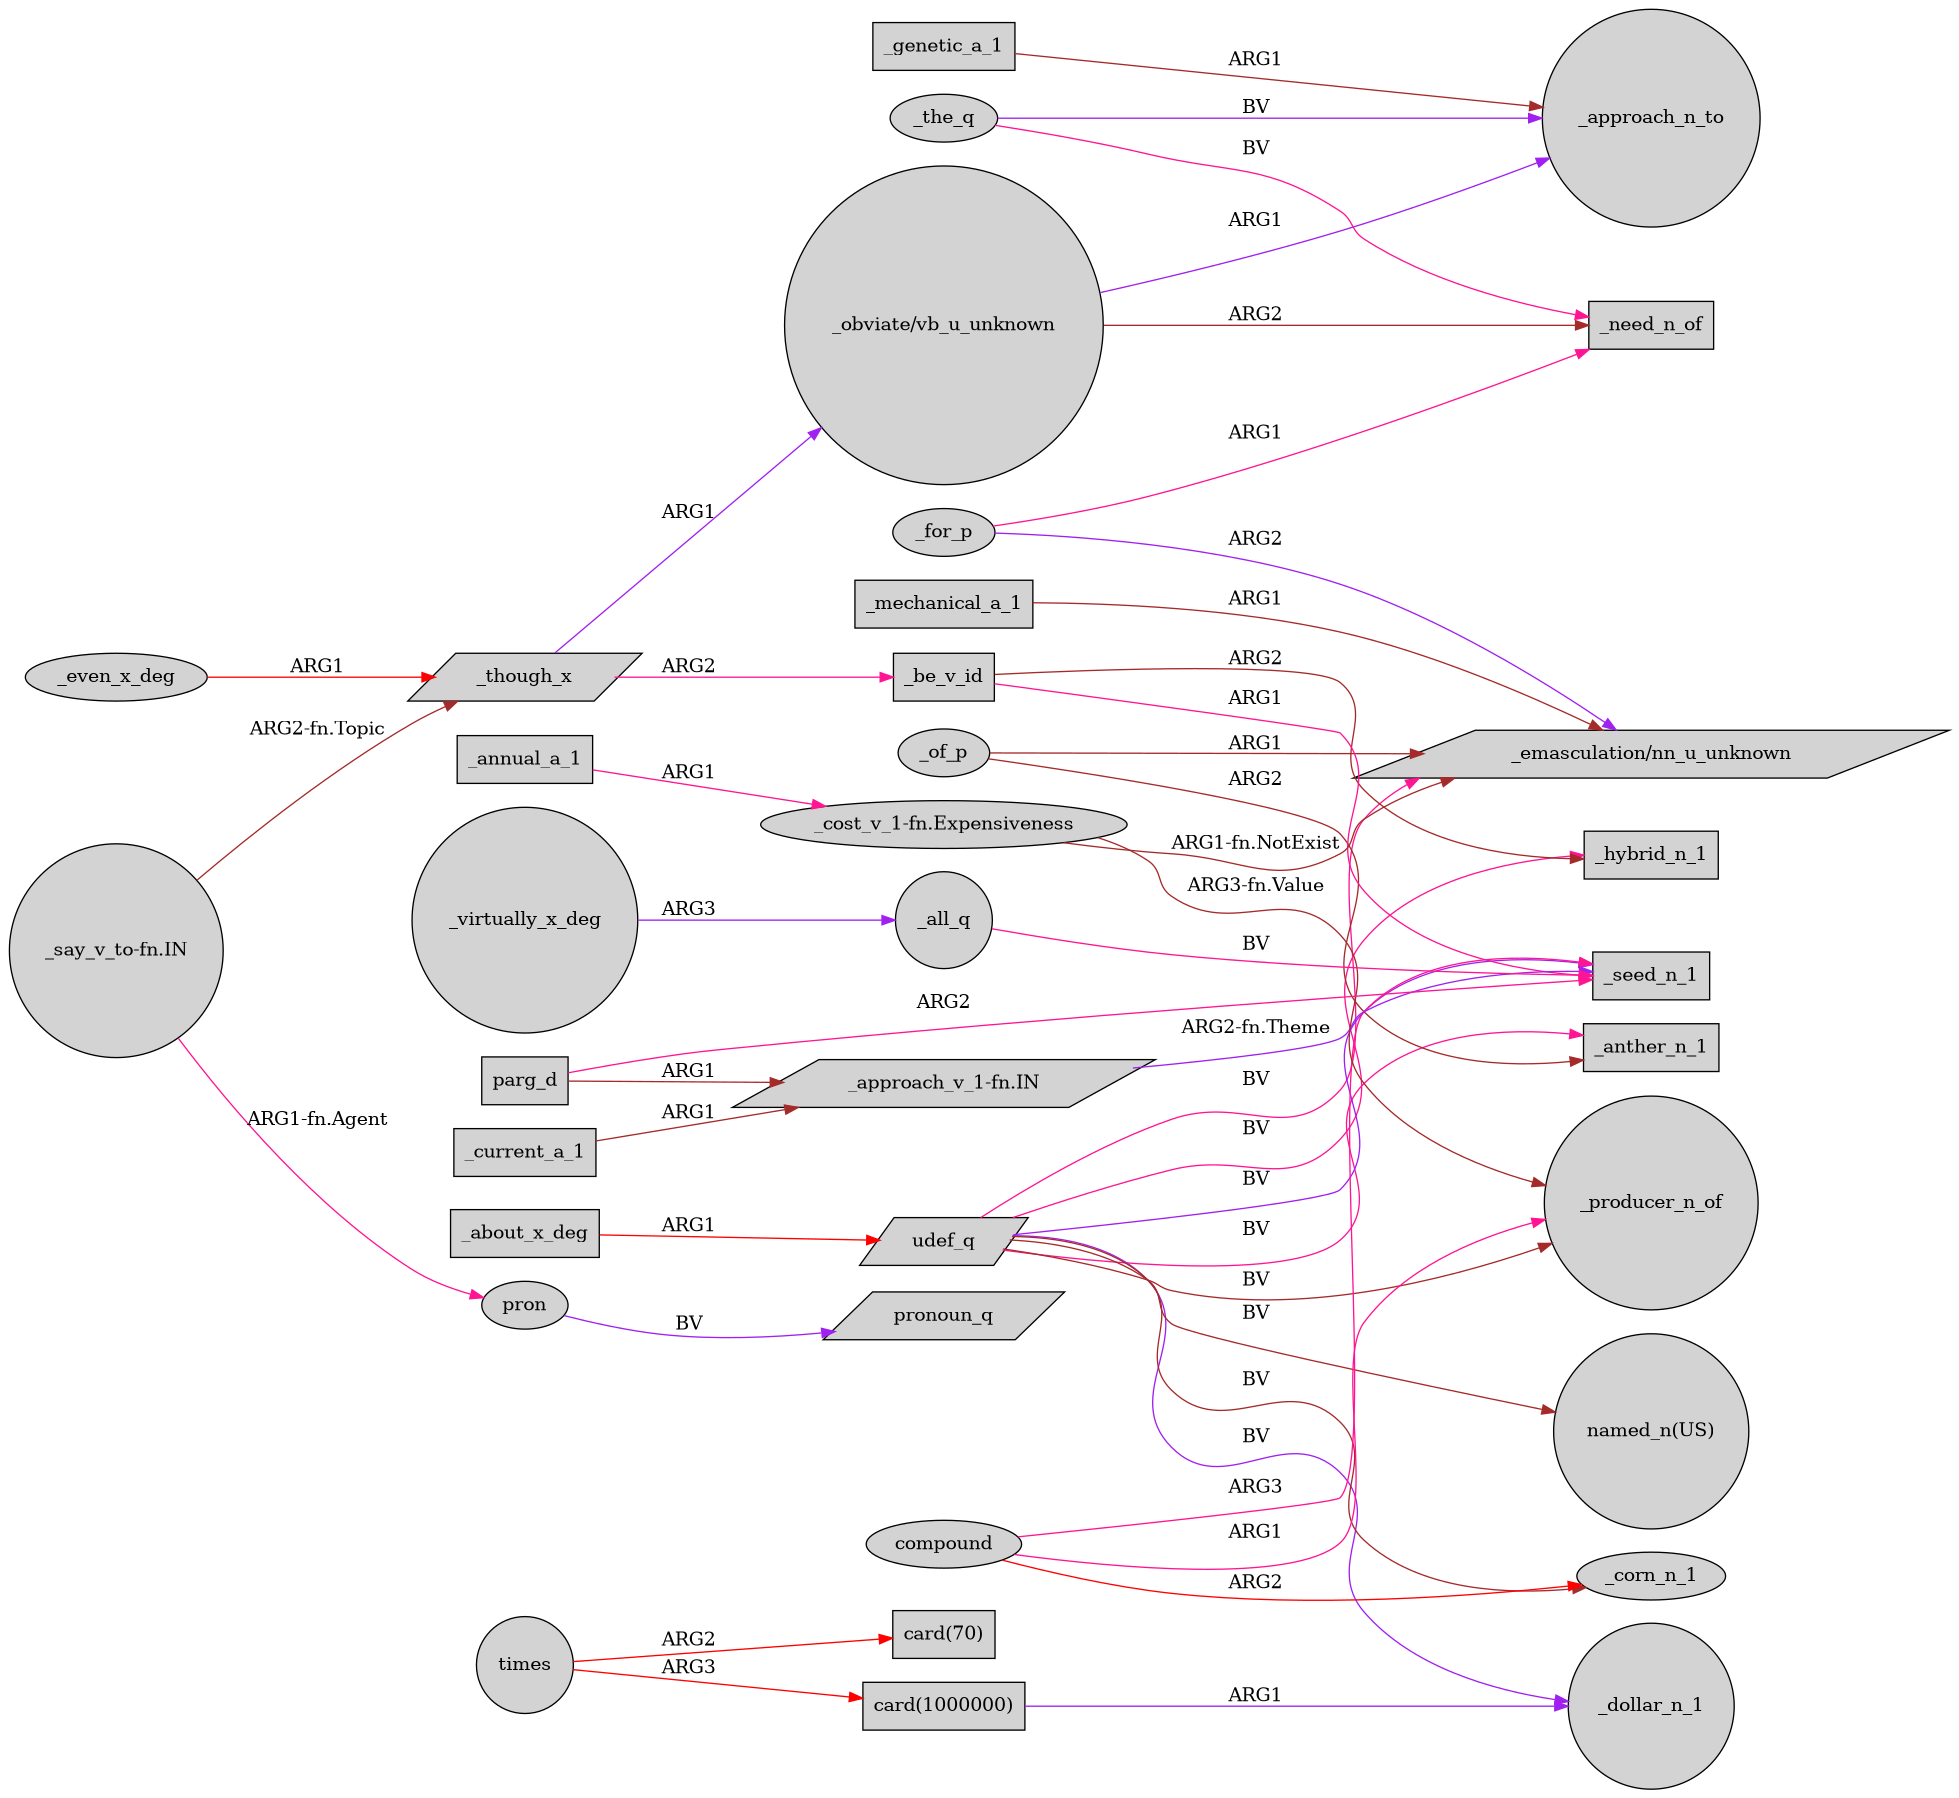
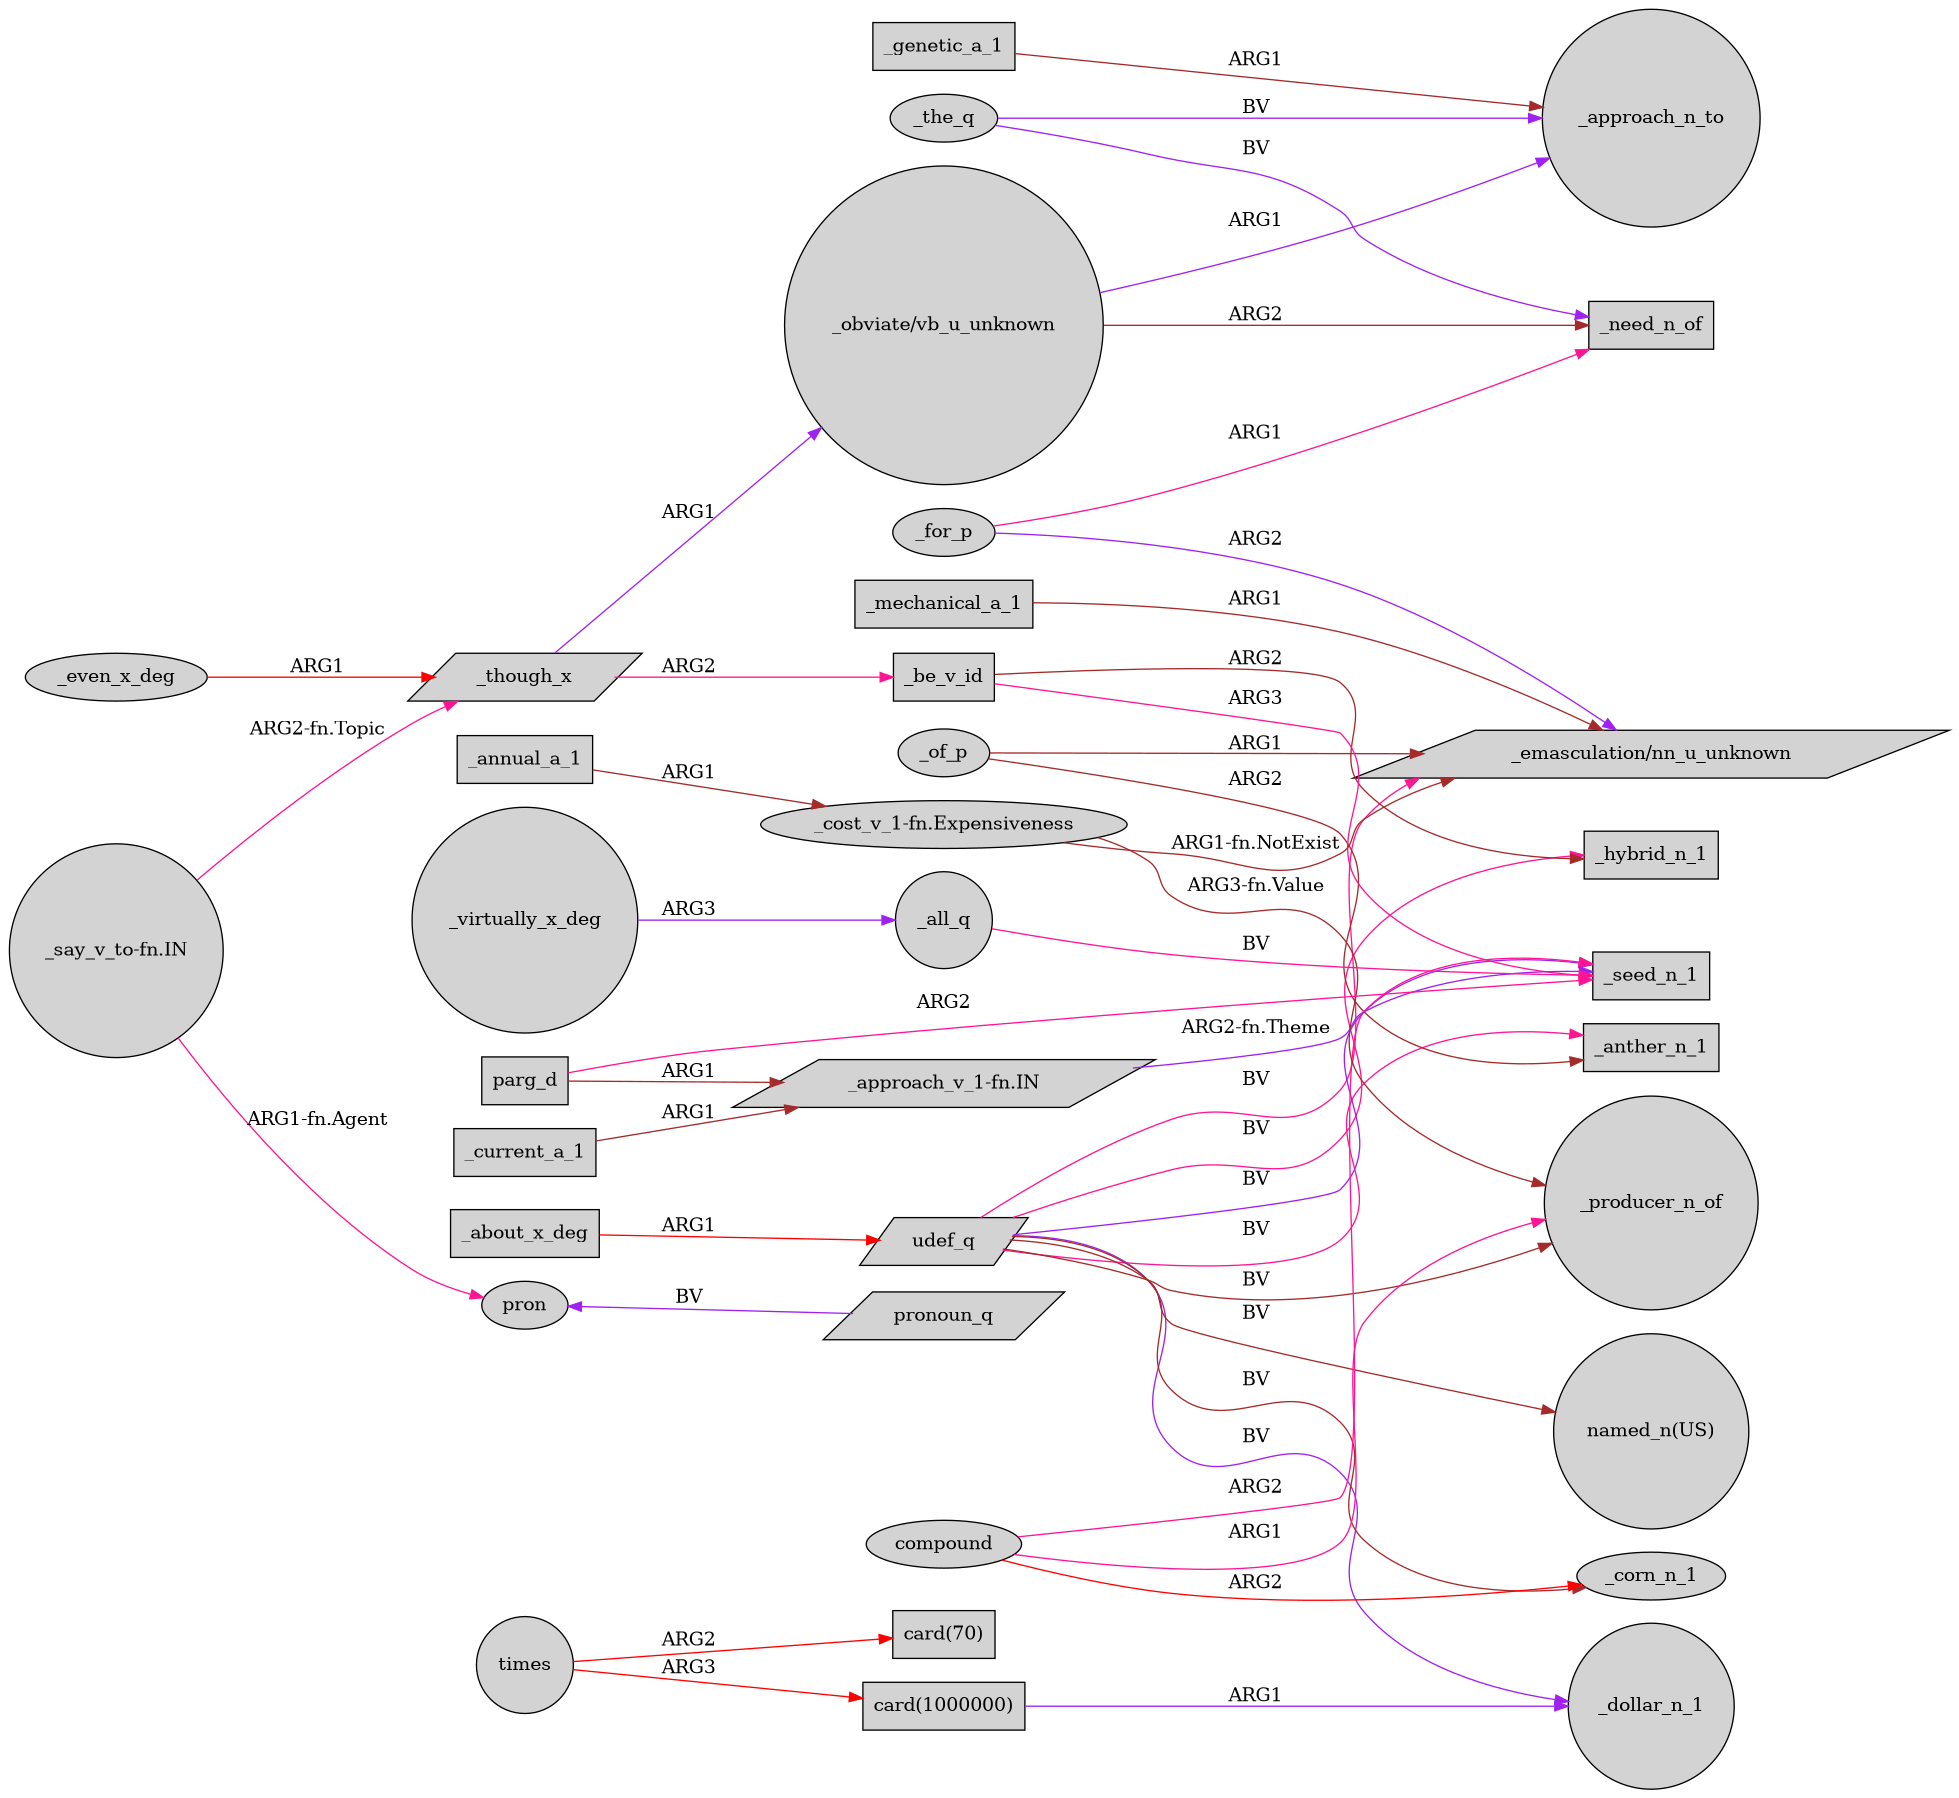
  digraph {
    rankdir=LR
    node [shape=box style=filled]
    edge [color=brown]
    udef_q [shape=parallelogram]
    "_emasculation/nn_u_unknown" [shape=parallelogram]
    _anther_n_1
    _hybrid_n_1
    _dollar_n_1 [shape=circle]
    _producer_n_of [shape=circle]
    "named_n(US)" [shape=circle]
    _seed_n_1
    _corn_n_1 [shape=ellipse]
    _of_p [shape=ellipse]
    _be_v_id
    "card(1000000)"
    compound [shape=ellipse]
    _for_p [shape=ellipse]
    _need_n_of
    _approach_n_to [shape=circle]
    _genetic_a_1
    "_obviate/vb_u_unknown" [shape=circle]
    _even_x_deg [shape=ellipse]
    _though_x [shape=parallelogram]
    times [shape=circle]
    "card(70)"
    _about_x_deg
    _the_q [shape=ellipse]
    n25 [label="_approach_v_1-fn.IN" shape=parallelogram]
    _current_a_1
    "_cost_v_1-fn.Expensiveness" [shape=ellipse]
    pronoun_q [shape=parallelogram]
    pron [shape=ellipse]
    _annual_a_1
    parg_d
    "_say_v_to-fn.IN" [shape=circle]
    _virtually_x_deg [shape=circle]
    _all_q [shape=circle]
    _mechanical_a_1
    udef_q -> "_emasculation/nn_u_unknown" [color=deeppink label=BV]
    udef_q -> _anther_n_1 [color=deeppink label=BV]
    udef_q -> _hybrid_n_1 [color=deeppink label=BV]
    udef_q -> _dollar_n_1 [color=purple label=BV]
    udef_q -> _producer_n_of [label=BV]
    udef_q -> "named_n(US)" [label=BV]
    udef_q -> _seed_n_1 [color=purple label=BV]
    udef_q -> _corn_n_1 [label=BV]
    _of_p -> "_emasculation/nn_u_unknown" [label=ARG1]
    _of_p -> _anther_n_1 [label=ARG2]
    _be_v_id -> _hybrid_n_1 [label=ARG2]
-   _be_v_id -> _seed_n_1 [color=deeppink label=ARG1]
+   _be_v_id -> _seed_n_1 [color=deeppink label=ARG3]
    "card(1000000)" -> _dollar_n_1 [color=purple label=ARG1]
    compound -> _producer_n_of [color=deeppink label=ARG1]
-   compound -> _seed_n_1 [color=deeppink label=ARG3]
+   compound -> _seed_n_1 [color=deeppink label=ARG2]
    compound -> _corn_n_1 [color=red label=ARG2]
    _for_p -> "_emasculation/nn_u_unknown" [color=purple label=ARG2]
    _for_p -> _need_n_of [color=deeppink label=ARG1]
    _genetic_a_1 -> _approach_n_to [label=ARG1]
    "_obviate/vb_u_unknown" -> _need_n_of [label=ARG2]
    "_obviate/vb_u_unknown" -> _approach_n_to [color=purple label=ARG1]
    _even_x_deg -> _though_x [color=red label=ARG1]
    _though_x -> _be_v_id [color=deeppink label=ARG2]
    _though_x -> "_obviate/vb_u_unknown" [color=purple label=ARG1]
    times -> "card(1000000)" [color=red label=ARG3]
    times -> "card(70)" [color=red label=ARG2]
    _about_x_deg -> udef_q [color=red label=ARG1]
-   _the_q -> _need_n_of [color=deeppink label=BV]
+   _the_q -> _need_n_of [color=purple label=BV]
    _the_q -> _approach_n_to [color=purple label=BV]
    n25 -> _seed_n_1 [color=purple label="ARG2-fn.Theme"]
    _current_a_1 -> n25 [label=ARG1]
    "_cost_v_1-fn.Expensiveness" -> "_emasculation/nn_u_unknown" [label="ARG1-fn.NotExist"]
    "_cost_v_1-fn.Expensiveness" -> _producer_n_of [label="ARG3-fn.Value"]
-   pron -> pronoun_q [color=purple label=BV]
-   _annual_a_1 -> "_cost_v_1-fn.Expensiveness" [color=deeppink label=ARG1]
+   pronoun_q -> pron [color=purple label=BV]
+   _annual_a_1 -> "_cost_v_1-fn.Expensiveness" [label=ARG1]
    parg_d -> _seed_n_1 [color=deeppink label=ARG2]
    parg_d -> n25 [label=ARG1]
-   "_say_v_to-fn.IN" -> _though_x [label="ARG2-fn.Topic"]
+   "_say_v_to-fn.IN" -> _though_x [color=deeppink label="ARG2-fn.Topic"]
    "_say_v_to-fn.IN" -> pron [color=deeppink label="ARG1-fn.Agent"]
    _virtually_x_deg -> _all_q [color=purple label=ARG3]
    _all_q -> _seed_n_1 [color=deeppink label=BV]
    _mechanical_a_1 -> "_emasculation/nn_u_unknown" [label=ARG1]
  }
